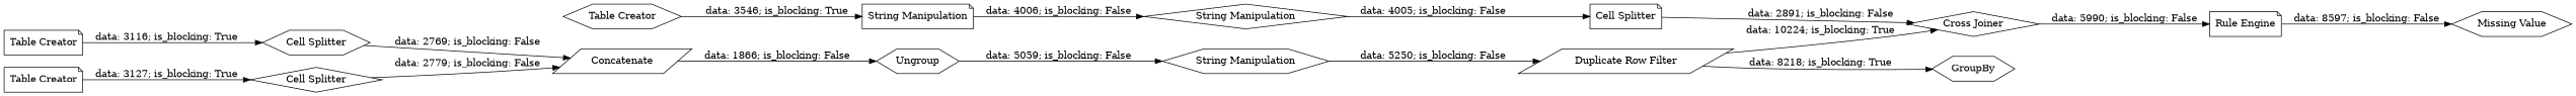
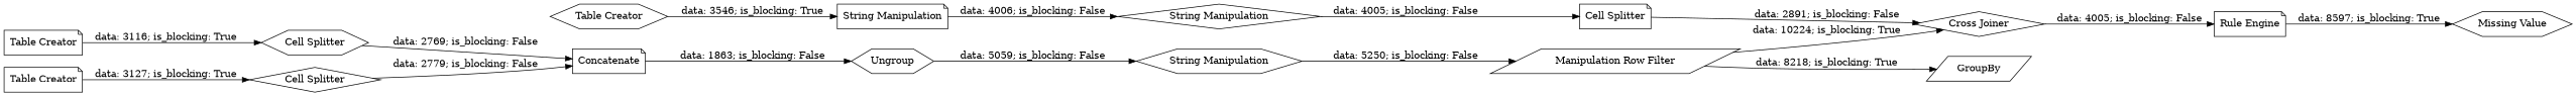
  digraph {
    rankdir=LR
    node [shape=note]
    n1 [label="Cross Joiner" shape=diamond]
    n2 [label="Rule Engine"]
    n3 [label="Missing Value" shape=hexagon]
    n4 [label="String Manipulation" shape=diamond]
    n5 [label="Cell Splitter"]
    n6 [label="Table Creator"]
    n7 [label="Cell Splitter" shape=hexagon]
-   n8 [label=Concatenate shape=parallelogram]
-   n9 [label="Duplicate Row Filter" shape=parallelogram]
-   n10 [label=GroupBy shape=hexagon]
+   n8 [label=Concatenate]
+   n9 [label="Manipulation Row Filter" shape=parallelogram]
+   n10 [label=GroupBy shape=parallelogram]
    n11 [label=Ungroup shape=hexagon]
    n12 [label="String Manipulation" shape=hexagon]
    n13 [label="String Manipulation"]
    n14 [label="Table Creator" shape=hexagon]
    n15 [label="Table Creator"]
    n16 [label="Cell Splitter" shape=diamond]
-   n1 -> n2 [label="data: 5990; is_blocking: False"]
-   n2 -> n3 [label="data: 8597; is_blocking: False"]
+   n1 -> n2 [label="data: 4005; is_blocking: False"]
+   n2 -> n3 [label="data: 8597; is_blocking: True"]
    n4 -> n5 [label="data: 4005; is_blocking: False"]
    n5 -> n1 [label="data: 2891; is_blocking: False"]
    n6 -> n7 [label="data: 3116; is_blocking: True"]
    n7 -> n8 [label="data: 2769; is_blocking: False"]
-   n8 -> n11 [label="data: 1866; is_blocking: False"]
+   n8 -> n11 [label="data: 1863; is_blocking: False"]
    n9 -> n1 [label="data: 10224; is_blocking: True"]
    n9 -> n10 [label="data: 8218; is_blocking: True"]
    n11 -> n12 [label="data: 5059; is_blocking: False"]
    n12 -> n9 [label="data: 5250; is_blocking: False"]
    n13 -> n4 [label="data: 4006; is_blocking: False"]
    n14 -> n13 [label="data: 3546; is_blocking: True"]
    n15 -> n16 [label="data: 3127; is_blocking: True"]
    n16 -> n8 [label="data: 2779; is_blocking: False"]
  }
